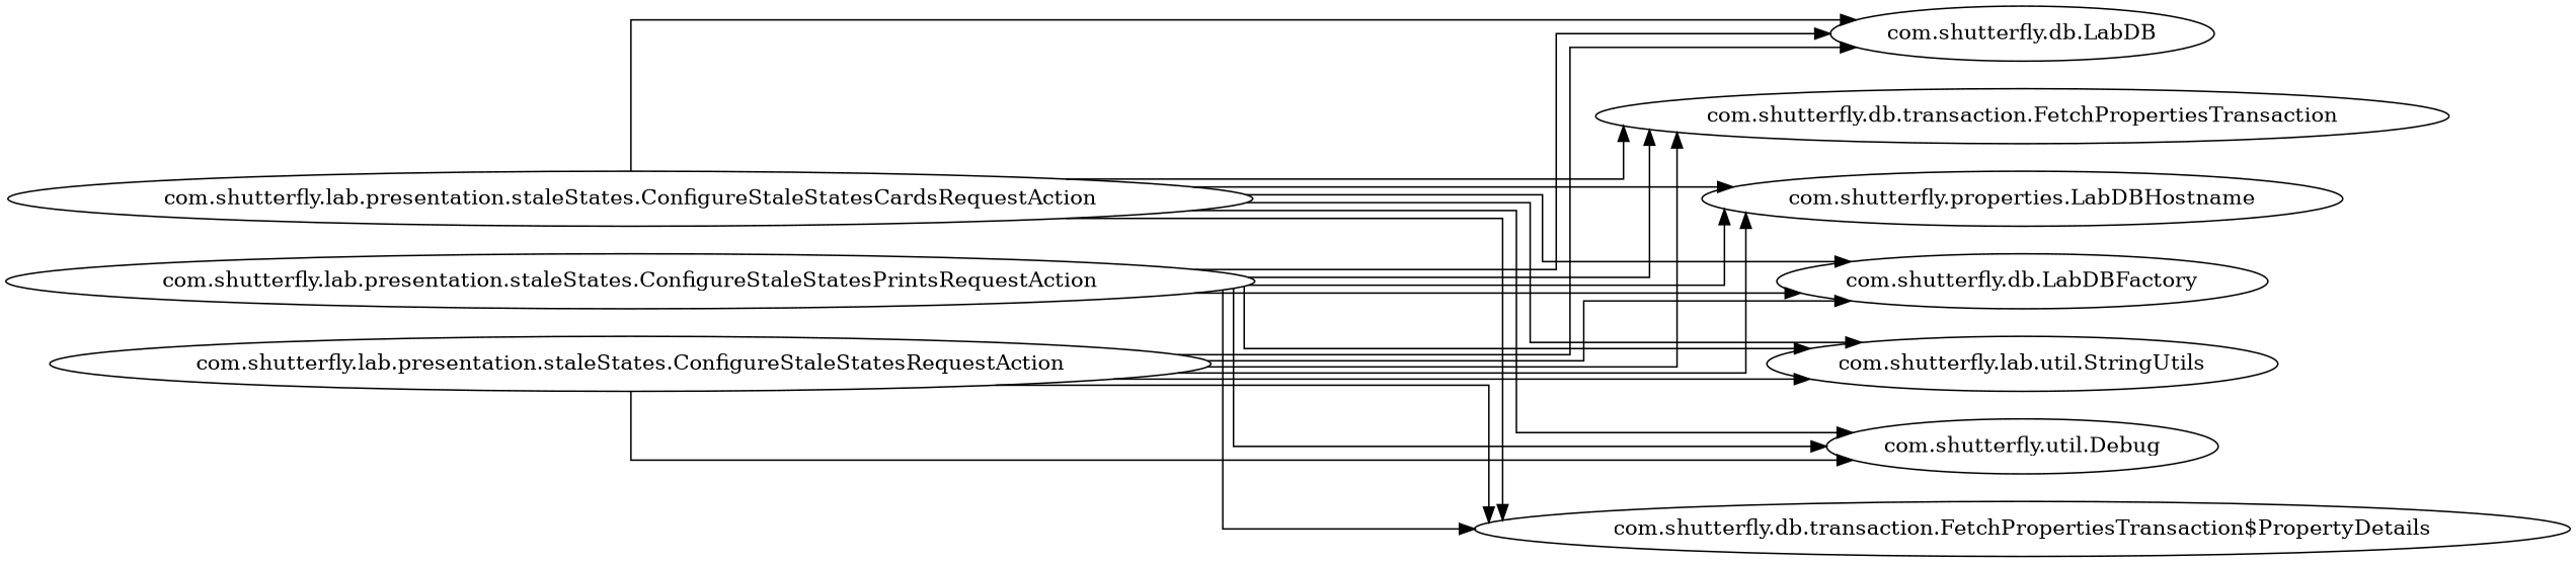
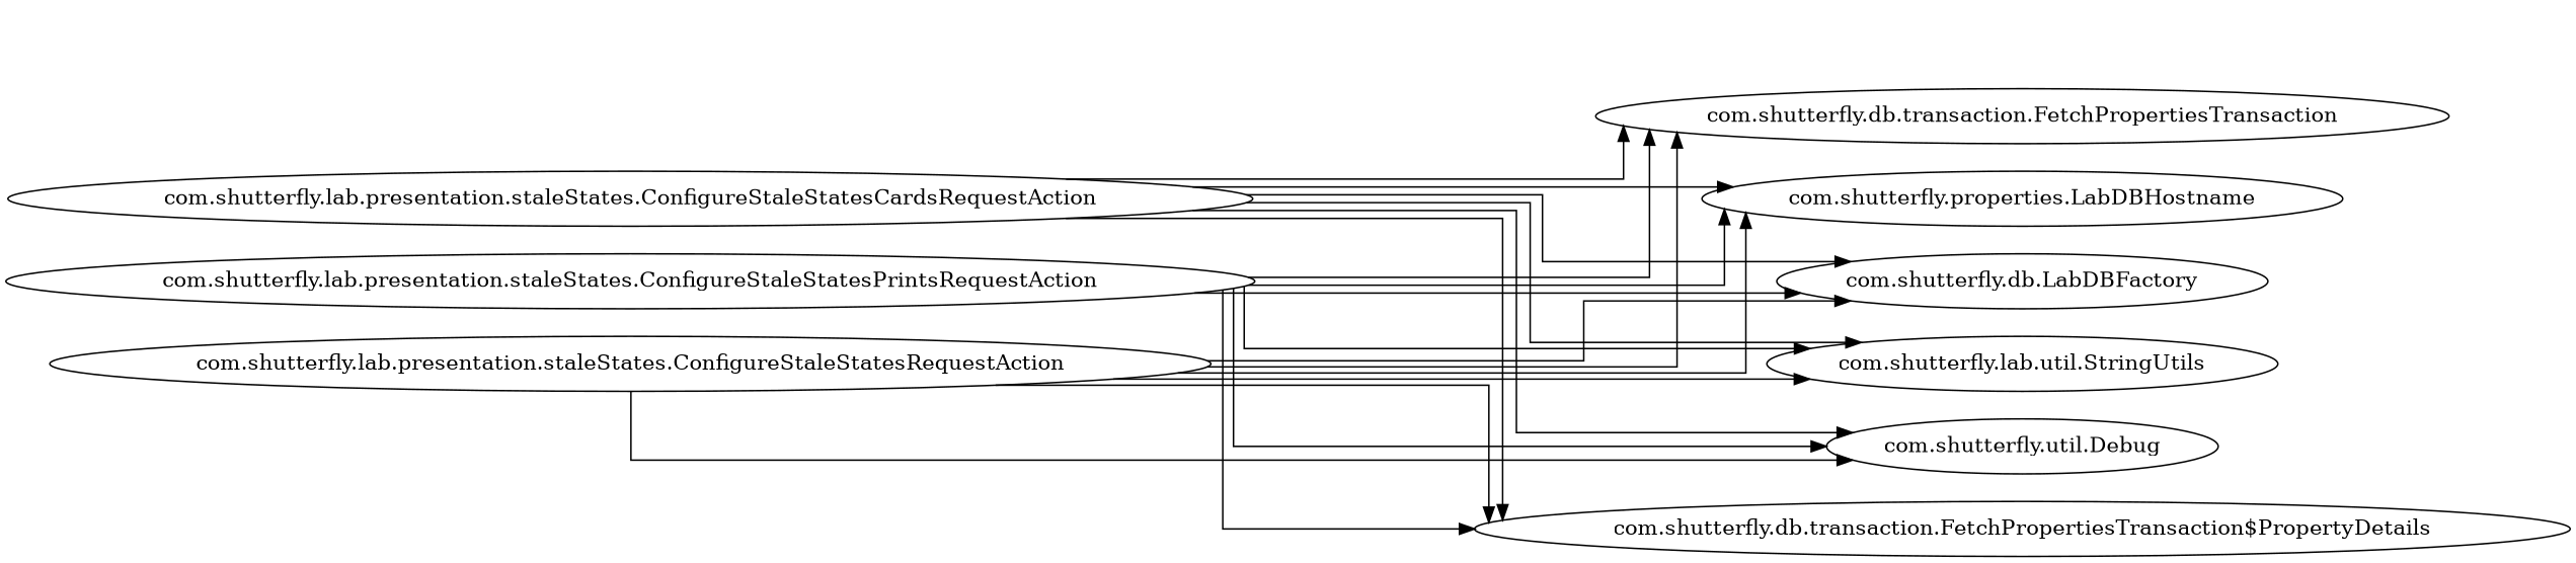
  digraph {
    concentrate=true
    rankdir=LR
    ranksep=2.0
    splines=ortho
    "com.shutterfly.lab.presentation.staleStates.ConfigureStaleStatesCardsRequestAction"
    "com.shutterfly.db.transaction.FetchPropertiesTransaction$PropertyDetails"
-   "com.shutterfly.db.LabDB"
    "com.shutterfly.db.transaction.FetchPropertiesTransaction"
    "com.shutterfly.properties.LabDBHostname"
    "com.shutterfly.db.LabDBFactory"
    "com.shutterfly.lab.util.StringUtils"
    "com.shutterfly.util.Debug"
    "com.shutterfly.lab.presentation.staleStates.ConfigureStaleStatesPrintsRequestAction"
    "com.shutterfly.lab.presentation.staleStates.ConfigureStaleStatesRequestAction"
    "com.shutterfly.lab.presentation.staleStates.ConfigureStaleStatesCardsRequestAction" -> "com.shutterfly.db.transaction.FetchPropertiesTransaction$PropertyDetails"
-   "com.shutterfly.lab.presentation.staleStates.ConfigureStaleStatesCardsRequestAction" -> "com.shutterfly.db.LabDB"
    "com.shutterfly.lab.presentation.staleStates.ConfigureStaleStatesCardsRequestAction" -> "com.shutterfly.db.transaction.FetchPropertiesTransaction"
    "com.shutterfly.lab.presentation.staleStates.ConfigureStaleStatesCardsRequestAction" -> "com.shutterfly.properties.LabDBHostname"
    "com.shutterfly.lab.presentation.staleStates.ConfigureStaleStatesCardsRequestAction" -> "com.shutterfly.db.LabDBFactory"
    "com.shutterfly.lab.presentation.staleStates.ConfigureStaleStatesCardsRequestAction" -> "com.shutterfly.lab.util.StringUtils"
    "com.shutterfly.lab.presentation.staleStates.ConfigureStaleStatesCardsRequestAction" -> "com.shutterfly.util.Debug"
    "com.shutterfly.lab.presentation.staleStates.ConfigureStaleStatesPrintsRequestAction" -> "com.shutterfly.db.transaction.FetchPropertiesTransaction$PropertyDetails"
-   "com.shutterfly.lab.presentation.staleStates.ConfigureStaleStatesPrintsRequestAction" -> "com.shutterfly.db.LabDB"
    "com.shutterfly.lab.presentation.staleStates.ConfigureStaleStatesPrintsRequestAction" -> "com.shutterfly.db.transaction.FetchPropertiesTransaction"
    "com.shutterfly.lab.presentation.staleStates.ConfigureStaleStatesPrintsRequestAction" -> "com.shutterfly.properties.LabDBHostname"
    "com.shutterfly.lab.presentation.staleStates.ConfigureStaleStatesPrintsRequestAction" -> "com.shutterfly.db.LabDBFactory"
    "com.shutterfly.lab.presentation.staleStates.ConfigureStaleStatesPrintsRequestAction" -> "com.shutterfly.lab.util.StringUtils"
    "com.shutterfly.lab.presentation.staleStates.ConfigureStaleStatesPrintsRequestAction" -> "com.shutterfly.util.Debug"
    "com.shutterfly.lab.presentation.staleStates.ConfigureStaleStatesRequestAction" -> "com.shutterfly.db.transaction.FetchPropertiesTransaction$PropertyDetails"
-   "com.shutterfly.lab.presentation.staleStates.ConfigureStaleStatesRequestAction" -> "com.shutterfly.db.LabDB"
    "com.shutterfly.lab.presentation.staleStates.ConfigureStaleStatesRequestAction" -> "com.shutterfly.db.transaction.FetchPropertiesTransaction"
    "com.shutterfly.lab.presentation.staleStates.ConfigureStaleStatesRequestAction" -> "com.shutterfly.properties.LabDBHostname"
    "com.shutterfly.lab.presentation.staleStates.ConfigureStaleStatesRequestAction" -> "com.shutterfly.db.LabDBFactory"
    "com.shutterfly.lab.presentation.staleStates.ConfigureStaleStatesRequestAction" -> "com.shutterfly.lab.util.StringUtils"
    "com.shutterfly.lab.presentation.staleStates.ConfigureStaleStatesRequestAction" -> "com.shutterfly.util.Debug"
  }
